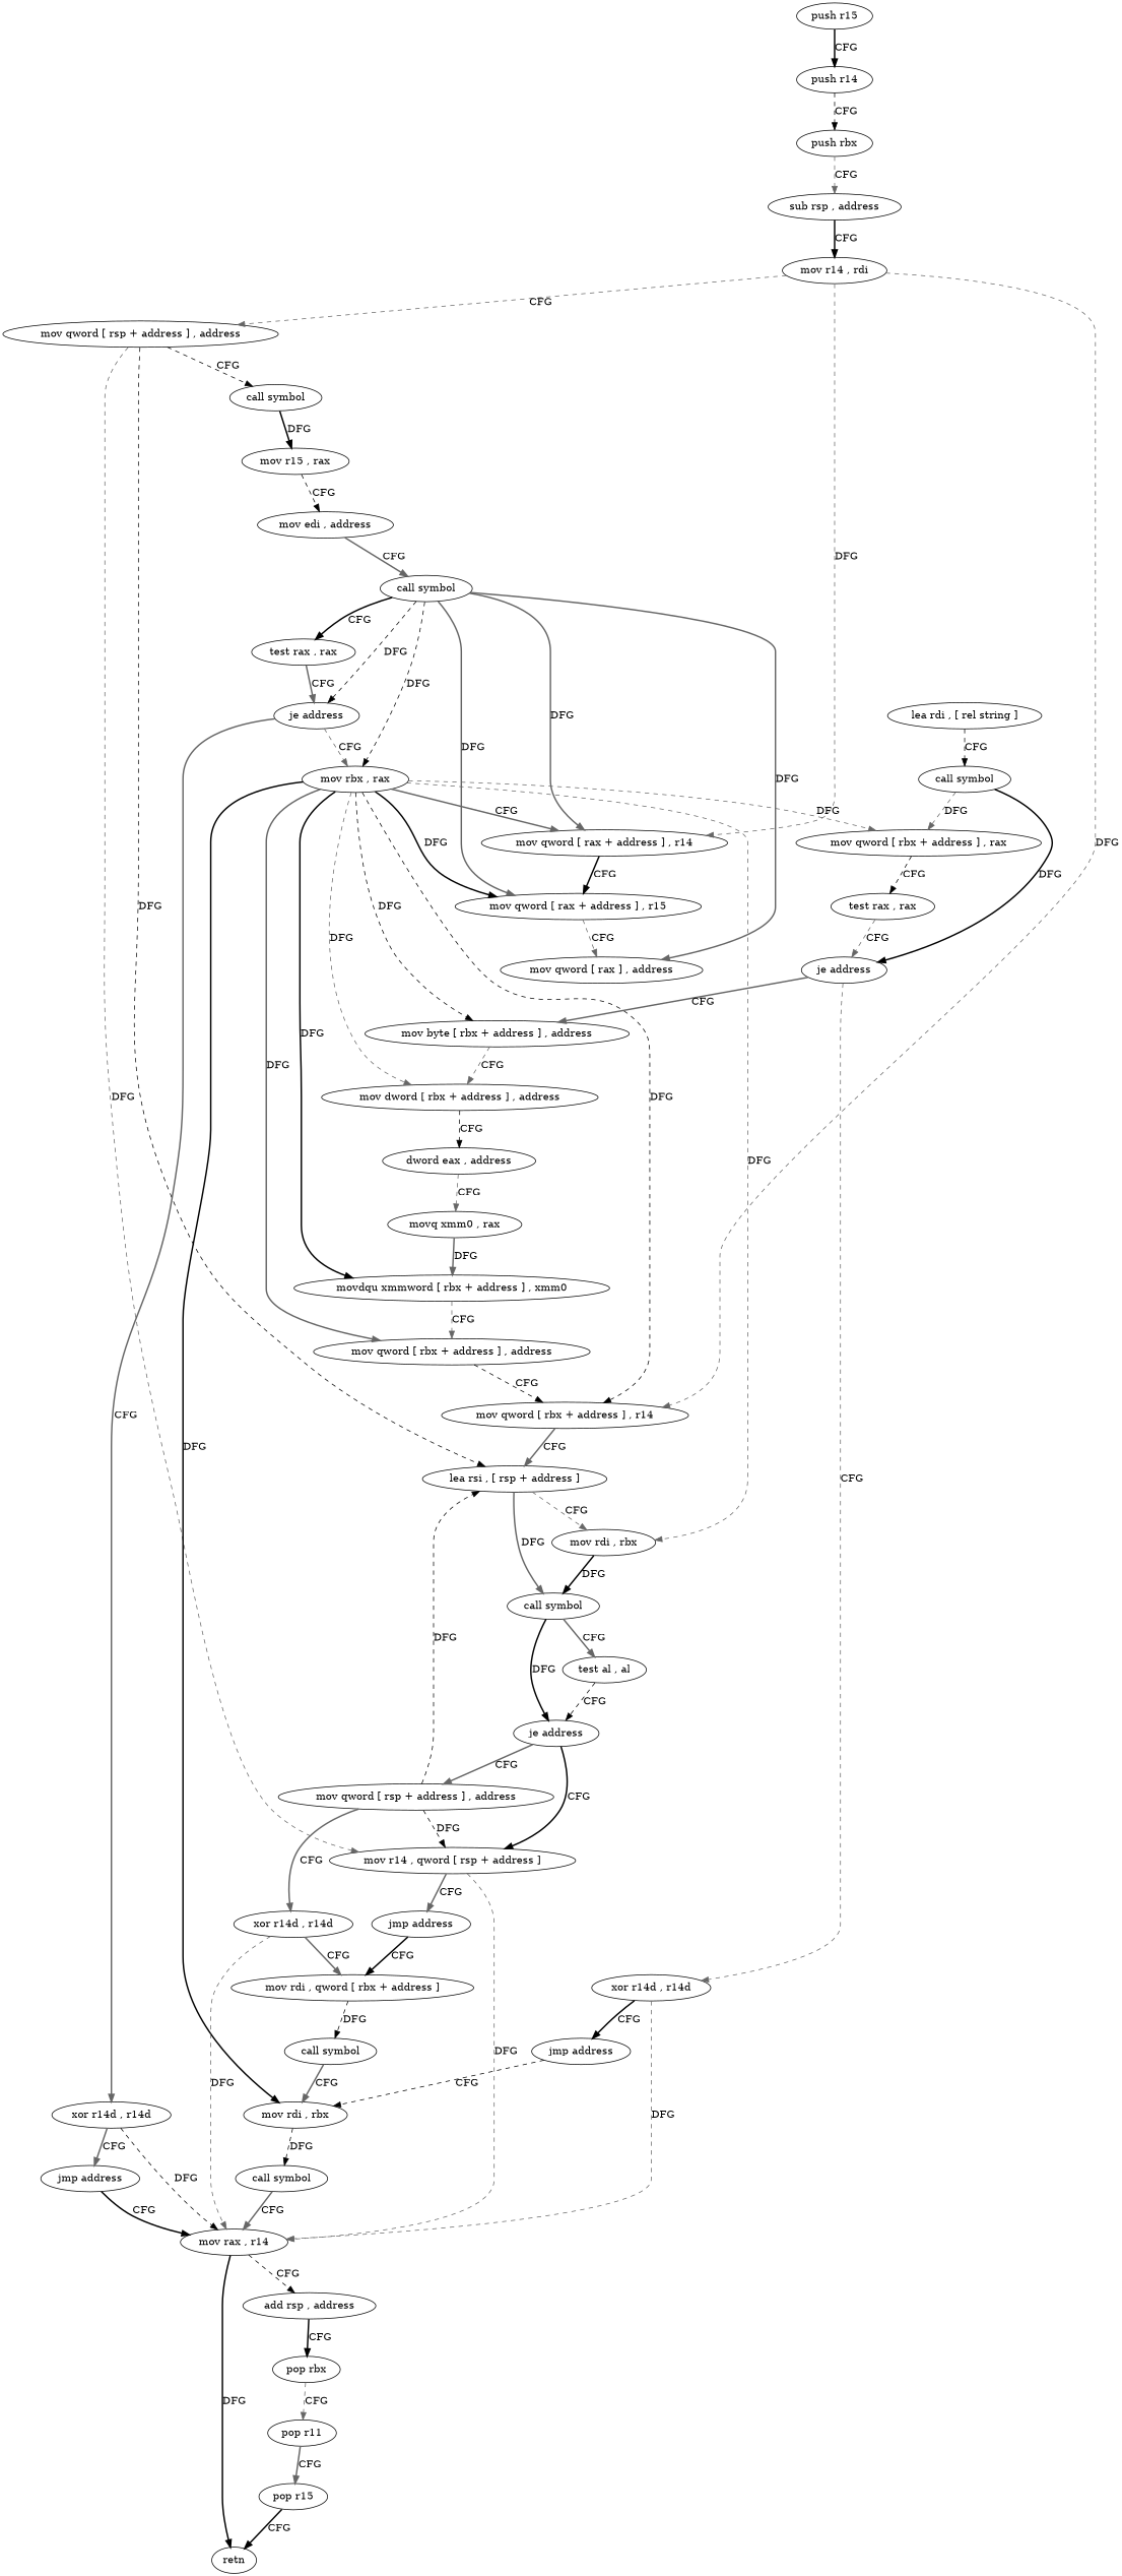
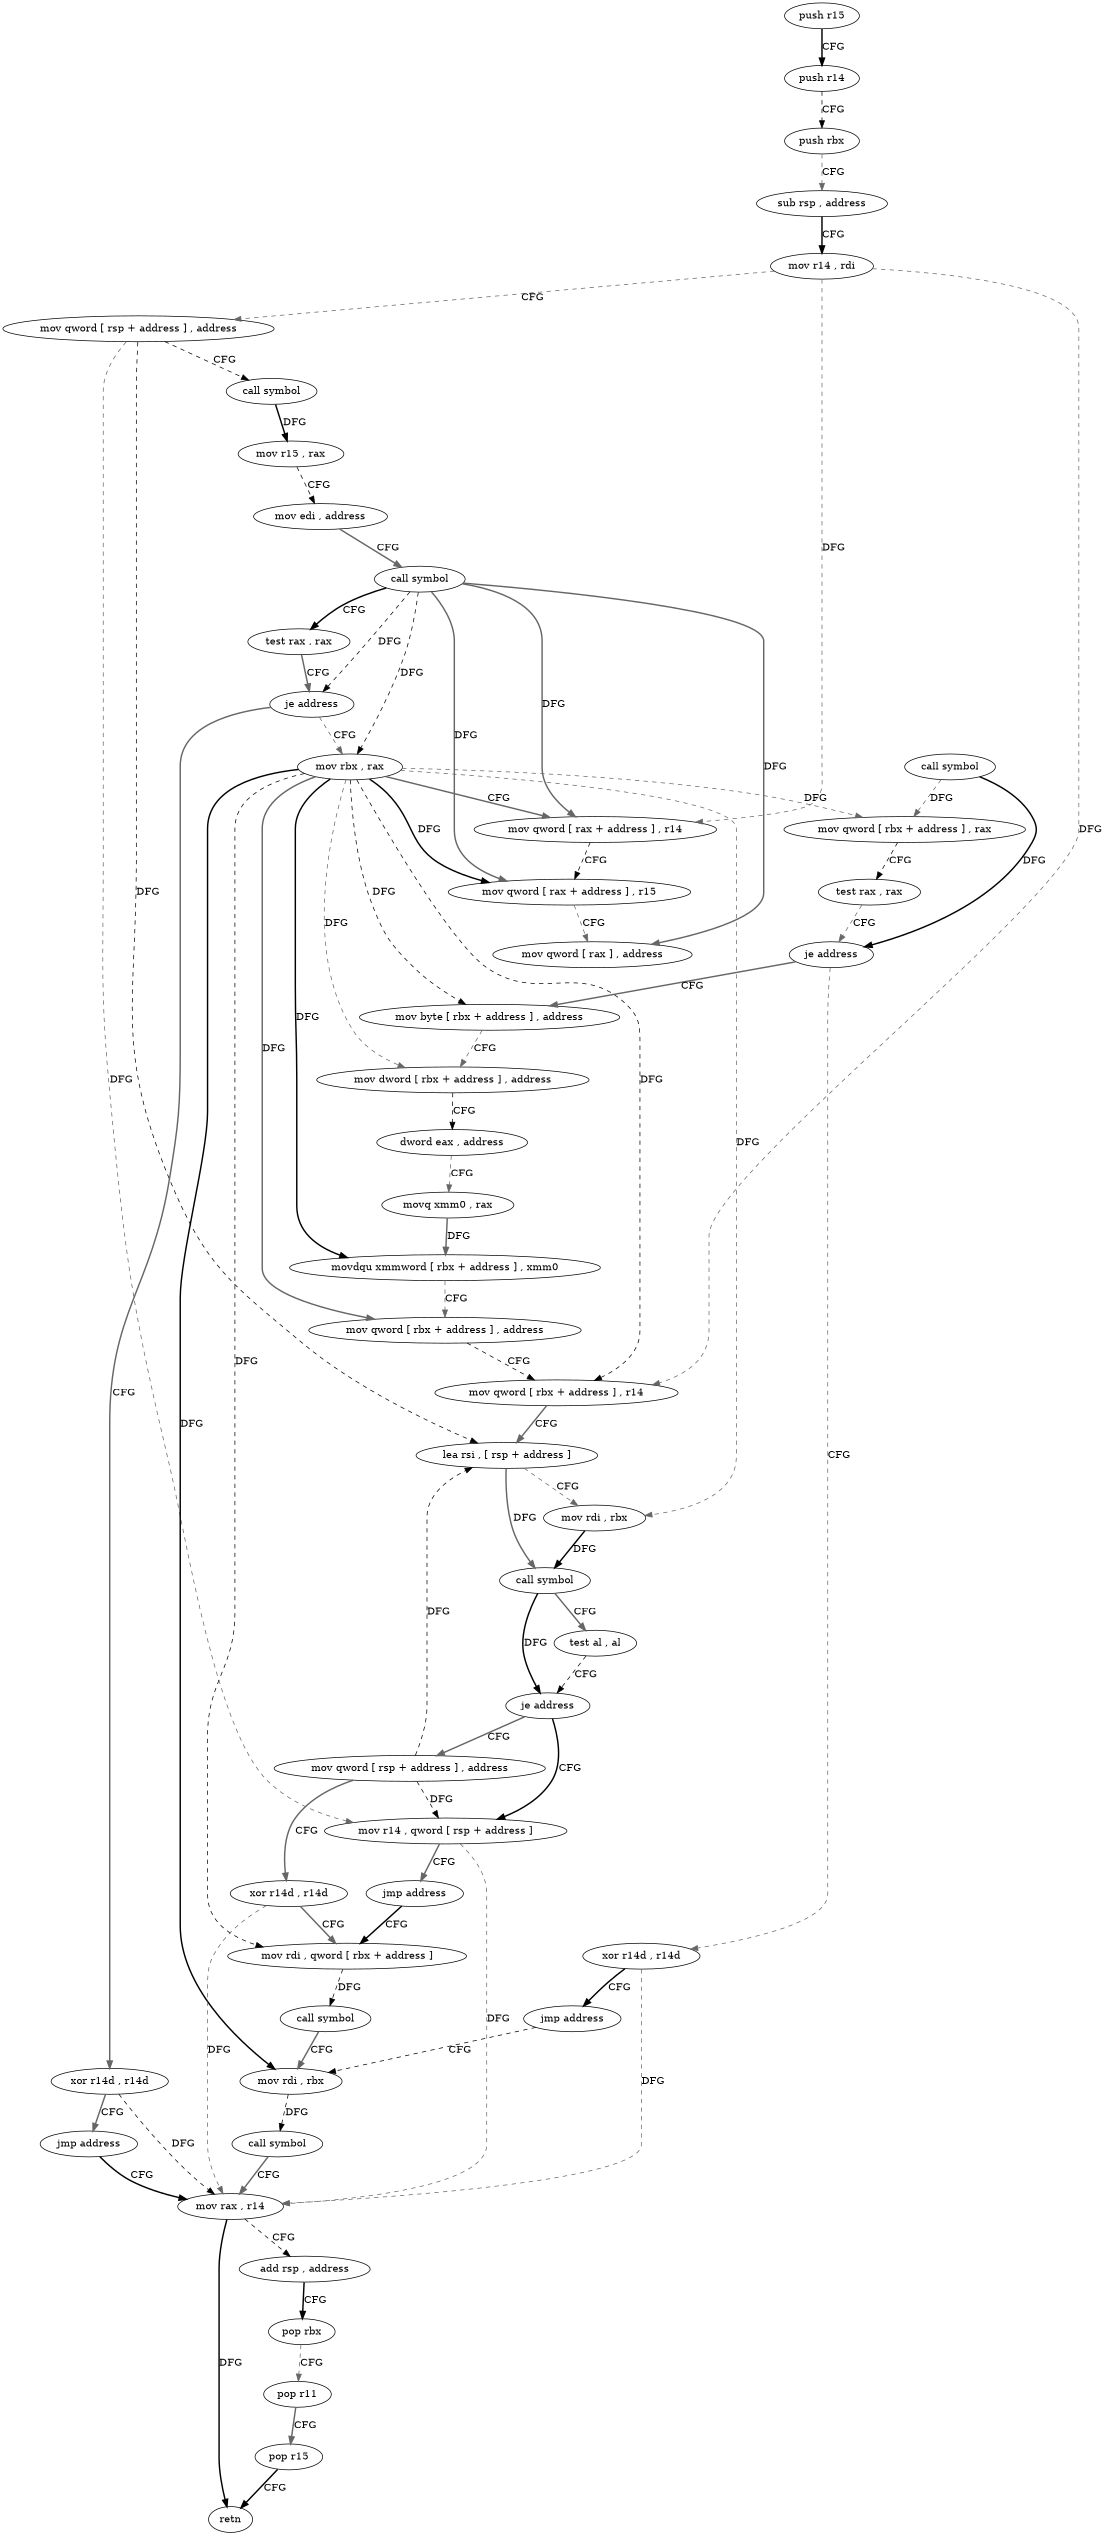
  digraph {
    edge [color=gray40 style=dashed]
    n1 [label="push r15"]
    n2 [label="push r14"]
    n3 [label="push rbx"]
    n4 [label="sub rsp , address"]
    n5 [label="mov r14 , rdi"]
    n6 [label="mov qword [ rsp + address ] , address"]
    n7 [label="mov qword [ rax + address ] , r14"]
    n8 [label="mov qword [ rbx + address ] , r14"]
    n9 [label="call symbol"]
    n10 [label="lea rsi , [ rsp + address ]"]
    n11 [label="mov r14 , qword [ rsp + address ]"]
    n12 [label="mov qword [ rax + address ] , r15"]
    n13 [label="mov r15 , rax"]
    n14 [label="mov rdi , rbx"]
    n15 [label="call symbol"]
    n16 [label="mov rax , r14"]
    n17 [label="jmp address"]
    n18 [label="mov edi , address"]
    n19 [label="call symbol"]
    n20 [label="mov qword [ rax ] , address"]
    n21 [label="test rax , rax"]
    n22 [label="je address"]
    n23 [label="mov rbx , rax"]
    n24 [label="xor r14d , r14d"]
    n25 [label="mov qword [ rbx + address ] , rax"]
    n26 [label="mov byte [ rbx + address ] , address"]
    n27 [label="mov rdi , rbx"]
    n28 [label="mov dword [ rbx + address ] , address"]
    n29 [label="movdqu xmmword [ rbx + address ] , xmm0"]
    n30 [label="mov qword [ rbx + address ] , address"]
    n31 [label="mov rdi , qword [ rbx + address ]"]
    n32 [label="jmp address"]
    n33 [label="add rsp , address"]
    n34 [label=retn]
    n35 [label="test rax , rax"]
    n36 [label="call symbol"]
    n37 [label="dword eax , address"]
    n38 [label="call symbol"]
    n39 [label="pop rbx"]
-   n40 [label="lea rdi , [ rel string ]"]
    n41 [label="call symbol"]
    n42 [label="je address"]
    n43 [label="xor r14d , r14d"]
    n44 [label="jmp address"]
    n45 [label="pop r11"]
    n46 [label="pop r15"]
    n47 [label="movq xmm0 , rax"]
    n48 [label="test al , al"]
    n49 [label="je address"]
    n50 [label="mov qword [ rsp + address ] , address"]
    n51 [label="xor r14d , r14d"]
    n1 -> n2 [color=black label=CFG style=bold]
    n2 -> n3 [color=black label=CFG]
    n3 -> n4 [label=CFG]
    n4 -> n5 [color=black label=CFG style=bold]
    n5 -> n6 [label=CFG]
    n5 -> n7 [label=DFG]
    n5 -> n8 [label=DFG]
    n6 -> n9 [color=black label=CFG]
    n6 -> n10 [color=black label=DFG]
    n6 -> n11 [label=DFG]
-   n7 -> n12 [color=black label=CFG style=bold]
+   n7 -> n12 [color=black label=CFG]
    n8 -> n10 [label=CFG style=bold]
    n9 -> n13 [color=black label=DFG style=bold]
    n10 -> n14 [label=CFG]
    n10 -> n15 [label=DFG style=bold]
    n11 -> n16 [label=DFG]
    n11 -> n17 [label=CFG style=bold]
    n12 -> n20 [label=CFG]
    n13 -> n18 [color=black label=CFG]
    n14 -> n15 [color=black label=DFG style=bold]
    n15 -> n48 [label=CFG style=bold]
    n15 -> n49 [color=black label=DFG style=bold]
    n16 -> n33 [color=black label=CFG]
    n16 -> n34 [color=black label=DFG style=bold]
    n17 -> n31 [color=black label=CFG style=bold]
    n18 -> n19 [label=CFG style=bold]
    n19 -> n7 [label=DFG style=bold]
    n19 -> n12 [label=DFG style=bold]
    n19 -> n20 [label=DFG style=bold]
    n19 -> n21 [color=black label=CFG style=bold]
    n19 -> n22 [color=black label=DFG]
    n19 -> n23 [color=black label=DFG]
    n21 -> n22 [label=CFG style=bold]
    n22 -> n23 [label=CFG]
    n22 -> n24 [label=CFG style=bold]
    n23 -> n7 [label=CFG style=bold]
    n23 -> n8 [color=black label=DFG]
    n23 -> n12 [color=black label=DFG style=bold]
    n23 -> n14 [label=DFG]
    n23 -> n25 [label=DFG]
    n23 -> n26 [color=black label=DFG]
    n23 -> n27 [color=black label=DFG style=bold]
    n23 -> n28 [label=DFG]
    n23 -> n29 [color=black label=DFG style=bold]
    n23 -> n30 [label=DFG style=bold]
+   n23 -> n31 [color=black label=DFG]
    n24 -> n16 [color=black label=DFG]
    n24 -> n32 [label=CFG style=bold]
    n25 -> n35 [color=black label=CFG]
    n26 -> n28 [label=CFG]
    n27 -> n36 [color=black label=DFG]
    n28 -> n37 [color=black label=CFG]
    n29 -> n30 [label=CFG]
    n30 -> n8 [color=black label=CFG]
    n31 -> n38 [color=black label=DFG]
    n32 -> n16 [color=black label=CFG style=bold]
    n33 -> n39 [color=black label=CFG style=bold]
    n35 -> n42 [label=CFG]
    n36 -> n16 [label=CFG style=bold]
    n37 -> n47 [label=CFG]
    n38 -> n27 [label=CFG style=bold]
    n39 -> n45 [label=CFG]
-   n40 -> n41 [color=black label=CFG]
    n41 -> n25 [label=DFG]
    n41 -> n42 [color=black label=DFG style=bold]
    n42 -> n26 [label=CFG style=bold]
    n42 -> n43 [label=CFG]
    n43 -> n16 [label=DFG]
    n43 -> n44 [color=black label=CFG style=bold]
    n44 -> n27 [color=black label=CFG]
    n45 -> n46 [label=CFG style=bold]
    n46 -> n34 [color=black label=CFG style=bold]
    n47 -> n29 [label=DFG style=bold]
    n48 -> n49 [color=black label=CFG]
    n49 -> n11 [color=black label=CFG style=bold]
    n49 -> n50 [label=CFG style=bold]
    n50 -> n10 [color=black label=DFG]
    n50 -> n11 [color=black label=DFG]
    n50 -> n51 [label=CFG style=bold]
    n51 -> n16 [label=DFG]
    n51 -> n31 [label=CFG style=bold]
  }
